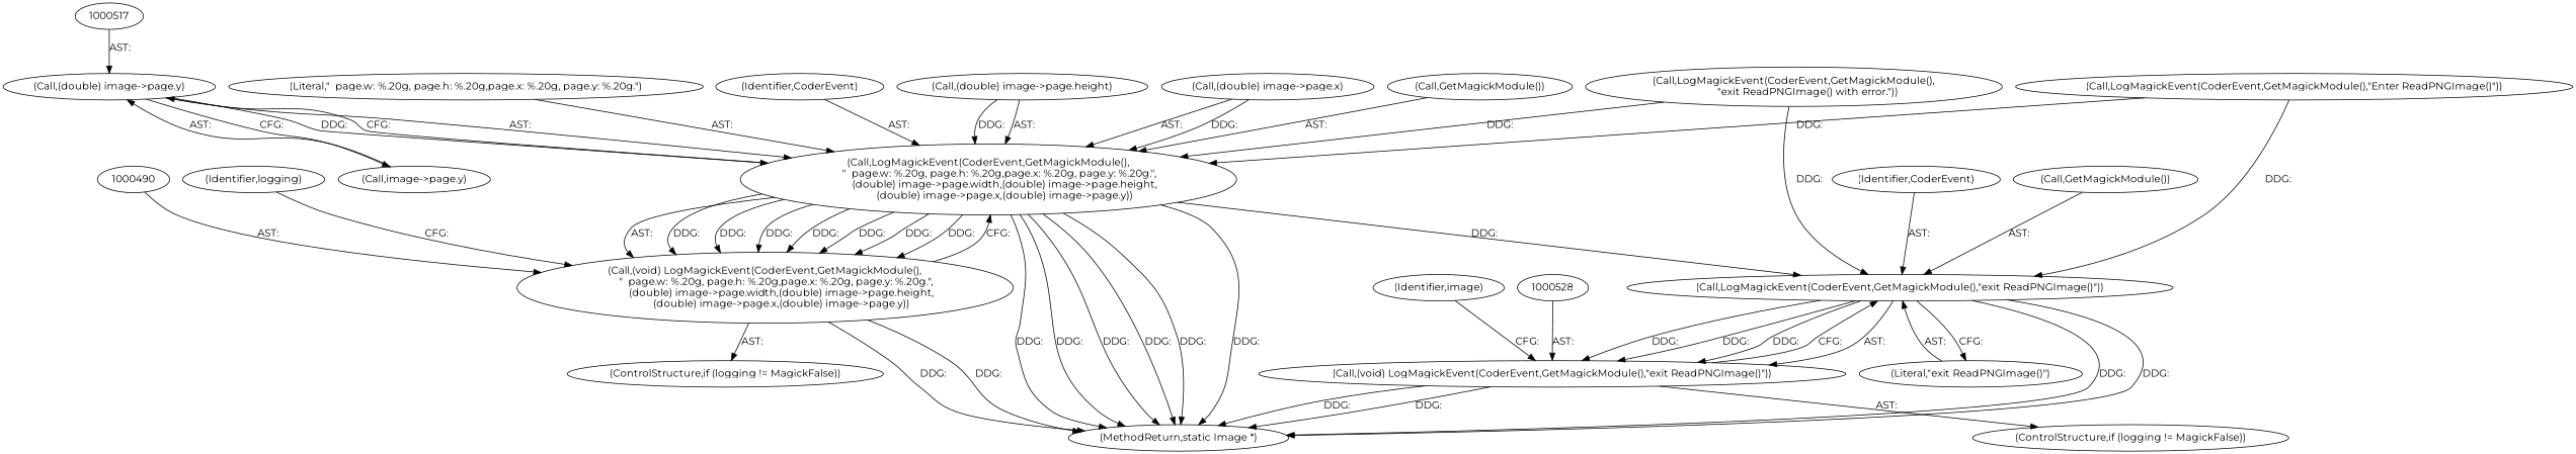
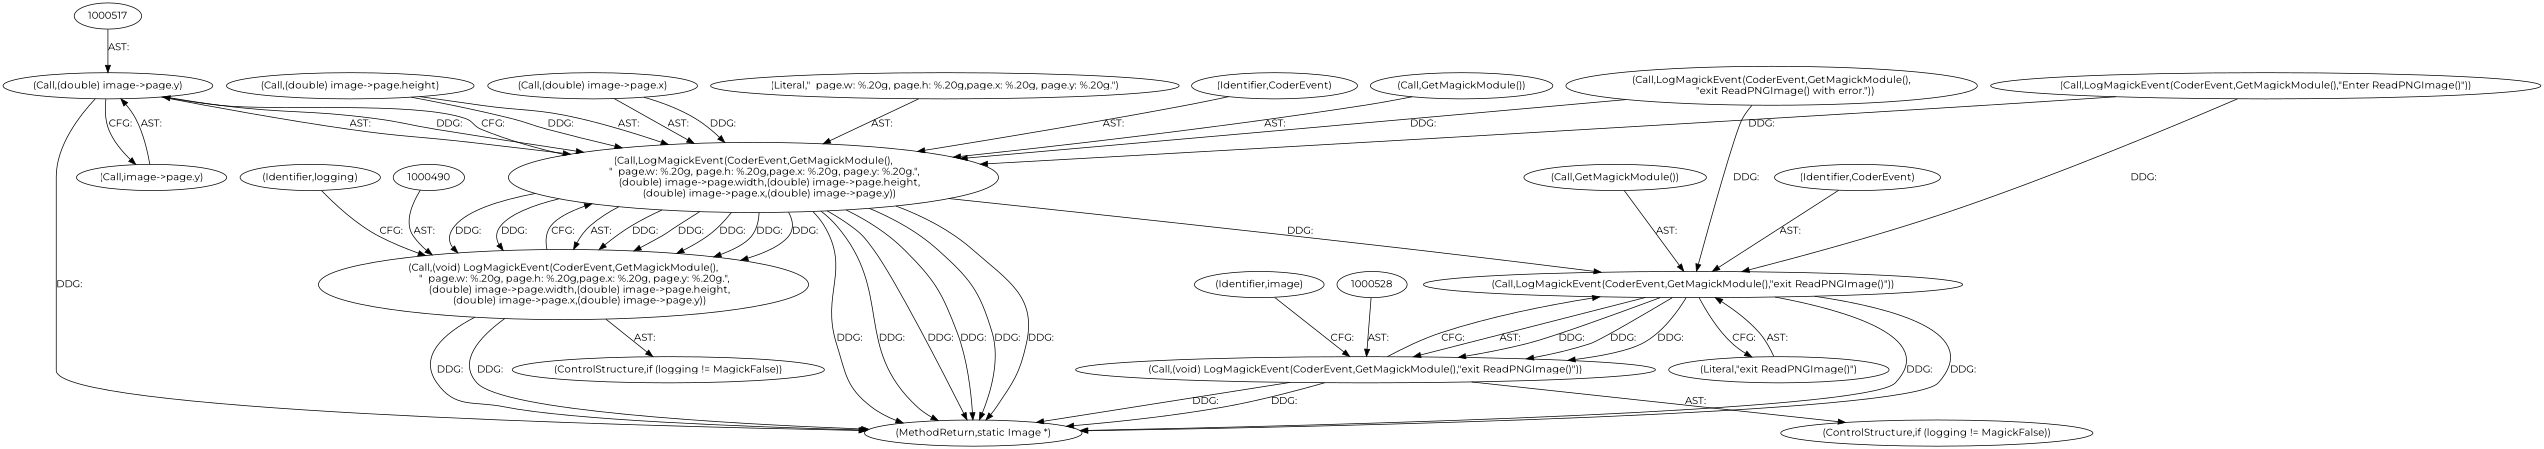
  digraph {
    fontname=Montserrat
    node [fontname=Montserrat]
    edge [fontname=Montserrat]
    n1 [label="(Call,(double) image->page.y)"]
    n2 [label="(Call,LogMagickEvent(CoderEvent,GetMagickModule(),\n        \"  page.w: %.20g, page.h: %.20g,page.x: %.20g, page.y: %.20g.\",\n            (double) image->page.width,(double) image->page.height,\n            (double) image->page.x,(double) image->page.y))"]
    n3 [label="(Call,image->page.y)"]
    n4 [label="(MethodReturn,static Image *)"]
    n5 [label="(Call,(void) LogMagickEvent(CoderEvent,GetMagickModule(),\n        \"  page.w: %.20g, page.h: %.20g,page.x: %.20g, page.y: %.20g.\",\n            (double) image->page.width,(double) image->page.height,\n            (double) image->page.x,(double) image->page.y))"]
    n6 [label="(Call,LogMagickEvent(CoderEvent,GetMagickModule(),\"exit ReadPNGImage()\"))"]
    n7 [label="(ControlStructure,if (logging != MagickFalse))"]
    n8 [label="(Call,(void) LogMagickEvent(CoderEvent,GetMagickModule(),\"exit ReadPNGImage()\"))"]
    n9 [label="(Literal,\"exit ReadPNGImage()\")"]
    n10 [label="(ControlStructure,if (logging != MagickFalse))"]
    n11 [label="(Call,(double) image->page.x)"]
    n12 [label="(Identifier,CoderEvent)"]
    n13 [label="(Call,GetMagickModule())"]
    n14 [label="(Call,(double) image->page.height)"]
    n15 [label="(Call,LogMagickEvent(CoderEvent,GetMagickModule(),\n          \"exit ReadPNGImage() with error.\"))"]
    n16 [label="(Call,LogMagickEvent(CoderEvent,GetMagickModule(),\"Enter ReadPNGImage()\"))"]
    n17 [label="(Literal,\"  page.w: %.20g, page.h: %.20g,page.x: %.20g, page.y: %.20g.\")"]
    n18 [label="(Identifier,CoderEvent)"]
    n19 [label="(Call,GetMagickModule())"]
    n20 [label="(Identifier,logging)"]
    n21 [label="(Identifier,image)"]
    1000517
    1000490
    1000528
    n1 -> n2 [label="AST: "]
    n1 -> n2 [label="DDG: "]
    n1 -> n3 [label="CFG: "]
+   n1 -> n4 [label="DDG: "]
    n2 -> n1 [label="CFG: "]
    n2 -> n4 [label="DDG: "]
    n2 -> n4 [label="DDG: "]
    n2 -> n4 [label="DDG: "]
    n2 -> n4 [label="DDG: "]
    n2 -> n4 [label="DDG: "]
    n2 -> n4 [label="DDG: "]
    n2 -> n5 [label="AST: "]
    n2 -> n5 [label="DDG: "]
    n2 -> n5 [label="DDG: "]
    n2 -> n5 [label="DDG: "]
    n2 -> n5 [label="DDG: "]
    n2 -> n5 [label="DDG: "]
    n2 -> n5 [label="DDG: "]
    n2 -> n5 [label="DDG: "]
    n2 -> n6 [label="DDG: "]
    n3 -> n1 [label="AST: "]
    n5 -> n2 [label="CFG: "]
    n5 -> n4 [label="DDG: "]
    n5 -> n4 [label="DDG: "]
    n5 -> n7 [label="AST: "]
    n6 -> n4 [label="DDG: "]
    n6 -> n4 [label="DDG: "]
    n6 -> n8 [label="AST: "]
    n6 -> n8 [label="DDG: "]
    n6 -> n8 [label="DDG: "]
    n6 -> n8 [label="DDG: "]
    n6 -> n9 [label="CFG: "]
    n8 -> n4 [label="DDG: "]
    n8 -> n4 [label="DDG: "]
    n8 -> n6 [label="CFG: "]
    n8 -> n10 [label="AST: "]
    n9 -> n6 [label="AST: "]
    n11 -> n2 [label="AST: "]
    n11 -> n2 [label="DDG: "]
    n12 -> n6 [label="AST: "]
    n13 -> n6 [label="AST: "]
    n14 -> n2 [label="AST: "]
    n14 -> n2 [label="DDG: "]
    n15 -> n2 [label="DDG: "]
    n15 -> n6 [label="DDG: "]
    n16 -> n2 [label="DDG: "]
    n16 -> n6 [label="DDG: "]
    n17 -> n2 [label="AST: "]
    n18 -> n2 [label="AST: "]
    n19 -> n2 [label="AST: "]
    n20 -> n5 [label="CFG: "]
    n21 -> n8 [label="CFG: "]
    1000517 -> n1 [label="AST: "]
    1000490 -> n5 [label="AST: "]
    1000528 -> n8 [label="AST: "]
  }
